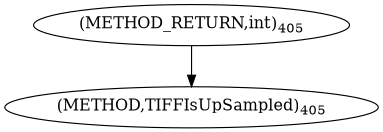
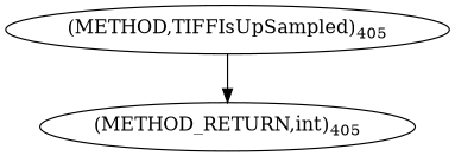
  digraph {
    n1 [label=<(METHOD,TIFFIsUpSampled)<SUB>405</SUB>>]
    n2 [label=<(METHOD_RETURN,int)<SUB>405</SUB>>]
-   n2 -> n1
+   n1 -> n2
  }
